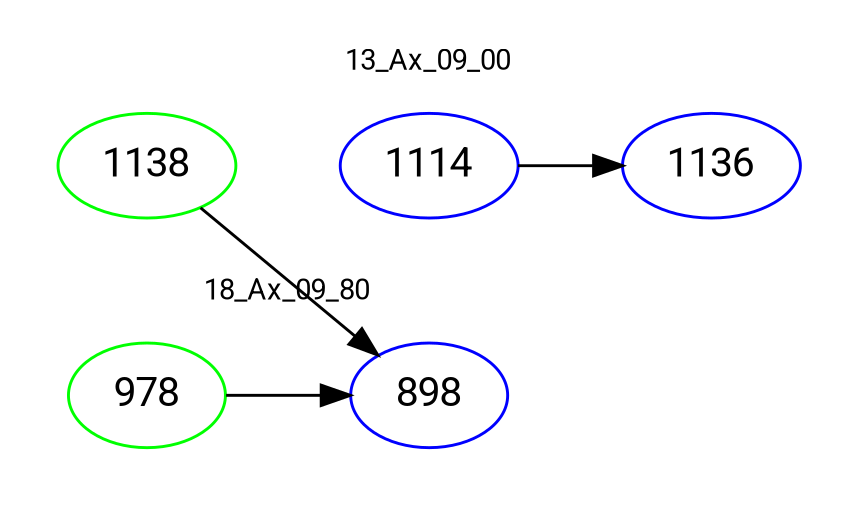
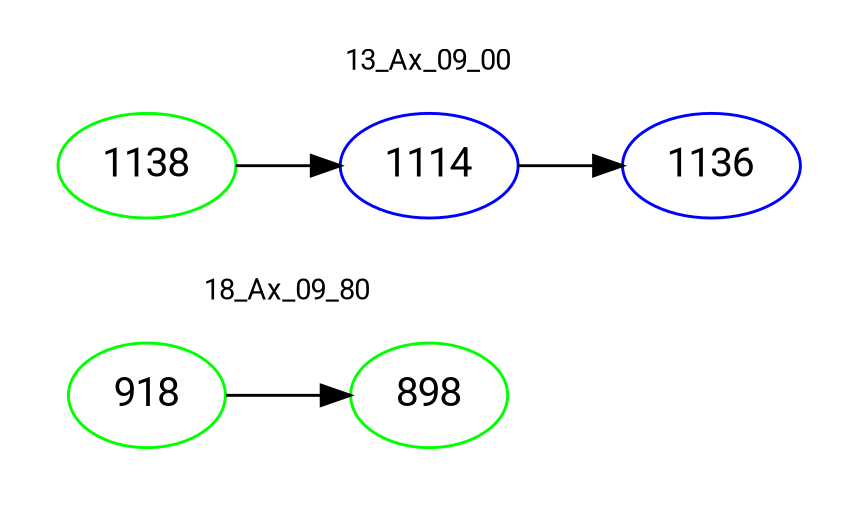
  digraph {
    fontname=Roboto
    rankdir=LR
    node [color=blue fontname=Roboto]
    edge [color=black fontname=Roboto]
    n1 [color=green label=1138]
    n2 [label=1114]
    n3 [label=1136]
-   n4 [color=green label=978]
-   n5 [label=898]
+   n4 [color=green label=918]
+   n5 [color=green label=898]
    subgraph cluster_1 {
      color=white
      fontsize=10
      label="13_Ax_09_00"
      n1
      n2
      n3
    }
    subgraph cluster_2 {
      color=white
      fontsize=10
      label="18_Ax_09_80"
      n4
      n5
    }
-   n1 -> n5
+   n1 -> n2
    n2 -> n3
    n4 -> n5
  }
